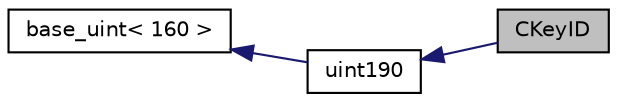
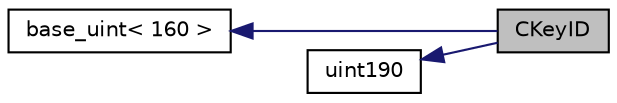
  digraph {
    rankdir=LR
    node [color=black fillcolor=white fontname=Helvetica fontsize=10 shape=record style=filled]
    edge [color=midnightblue dir=back fontname=Helvetica fontsize=10 labelfontname=Helvetica labelfontsize=10 style=solid]
    n1 [fillcolor=grey75 fontcolor=black height=0.2 label=CKeyID width=0.4]
    n2 [height=0.2 label=uint190 width=0.4]
    n3 [height=0.2 label="base_uint\< 160 \>" width=0.4]
    n2 -> n1
-   n3 -> n2
+   n3 -> n1
  }
